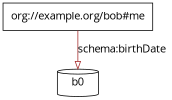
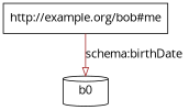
  digraph {
    fontname="Open Sans"
    node [fontname="Open Sans"]
    b0 [shape=cylinder]
-   n2 [label="org://example.org/bob#me" shape=box]
+   n2 [label="http://example.org/bob#me" shape=box]
    n2 -> b0 [label="schema:birthDate " color=brown arrowhead=onormal fontname="Open Sans"]
  }
